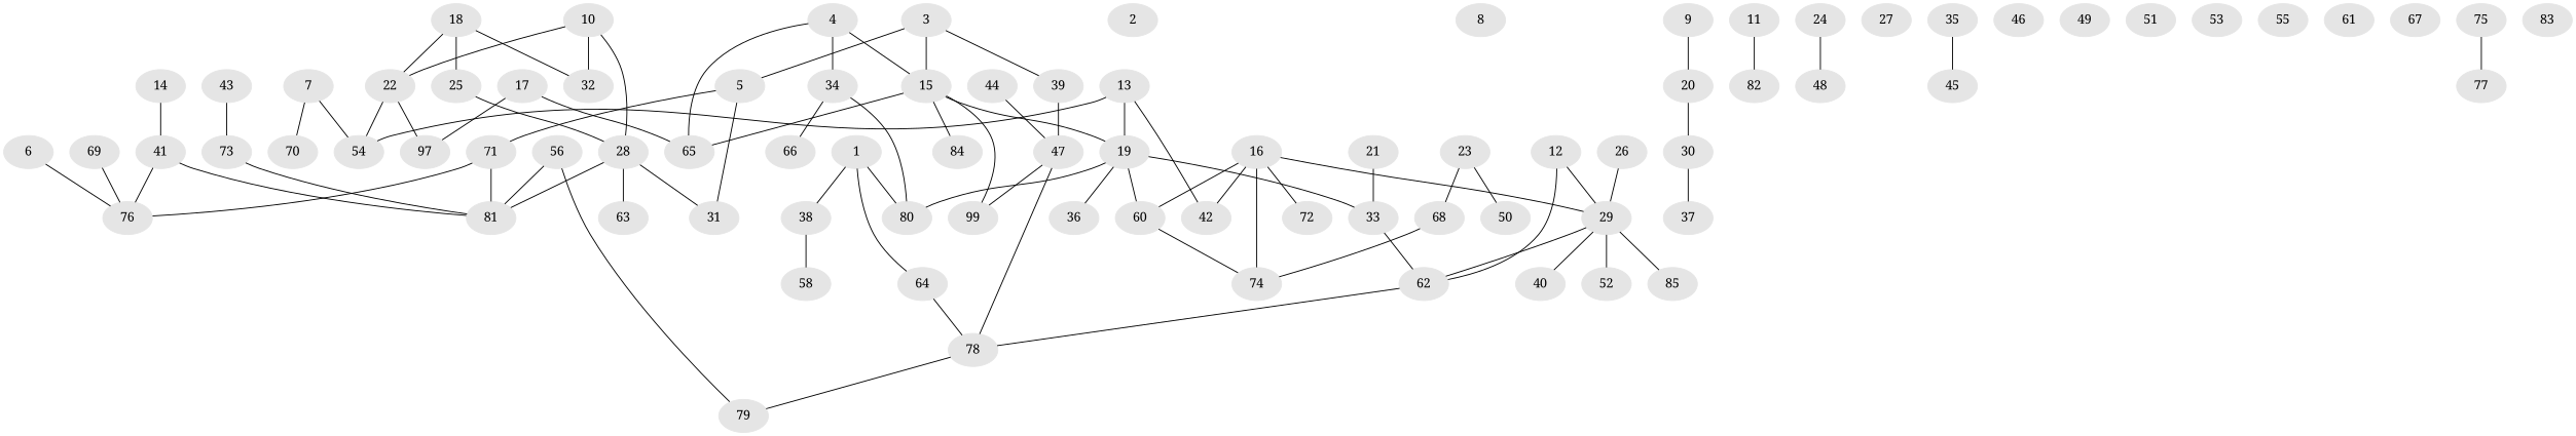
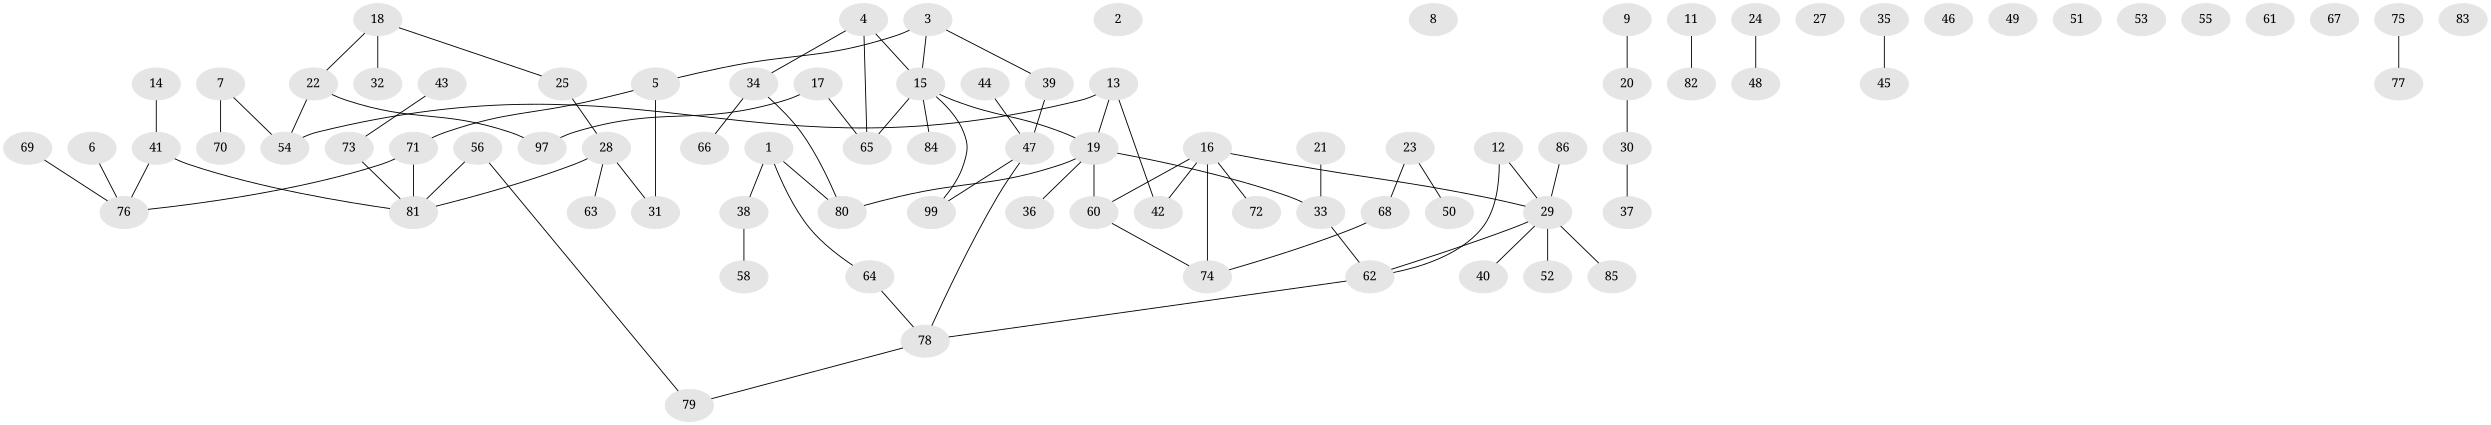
  graph {
    fontname="Noto Serif"
    node [color=gray90 fontname="Noto Serif" style=filled]
    edge [fontname="Noto Serif"]
    1
    38
    64
    80
    58
    78
    2
    3
    5
    15
    39
    31
    71
    65
    19
    n16 [label=99]
    84
    47
    4
    34
    66
    76
    81
    6
    7
    54
    70
    8
    9
    20
    30
-   10
    22
    28
    32
    n36 [label=97]
    63
    11
    82
    12
    29
    62
    40
    52
    85
    13
    42
    60
    33
    36
    14
    41
    16
    72
    74
    17
    18
    25
    37
    21
    23
    50
    68
    24
    48
-   26
+   26 [label=86]
    27
    35
    45
    43
    73
    44
    46
    79
    49
    51
    53
    55
    56
    61
    67
    69
    75
    77
    83
    1 -- 38
    1 -- 64
    1 -- 80
    38 -- 58
    64 -- 78
    78 -- 79
    3 -- 5
    3 -- 15
    3 -- 39
    5 -- 31
    5 -- 71
    15 -- 65
    15 -- 19
    15 -- n16
    15 -- 84
    39 -- 47
    71 -- 76
    71 -- 81
    19 -- 80
    19 -- 60
    19 -- 33
    19 -- 36
    47 -- 78
    47 -- n16
    4 -- 15
    4 -- 65
    4 -- 34
    34 -- 80
    34 -- 66
    6 -- 76
    7 -- 54
    7 -- 70
    9 -- 20
    20 -- 30
    30 -- 37
-   10 -- 22
-   10 -- 28
-   10 -- 32
    22 -- 54
    22 -- n36
    28 -- 31
    28 -- 81
    28 -- 63
    11 -- 82
    12 -- 29
    12 -- 62
    29 -- 62
    29 -- 40
    29 -- 52
    29 -- 85
    62 -- 78
    13 -- 19
    13 -- 54
    13 -- 42
    60 -- 74
    33 -- 62
    14 -- 41
    41 -- 76
    41 -- 81
    16 -- 29
    16 -- 42
    16 -- 60
    16 -- 72
    16 -- 74
    17 -- 65
    17 -- n36
    18 -- 22
    18 -- 32
    18 -- 25
    25 -- 28
    21 -- 33
    23 -- 50
    23 -- 68
    68 -- 74
    24 -- 48
    26 -- 29
    35 -- 45
    43 -- 73
    73 -- 81
    44 -- 47
    56 -- 81
    56 -- 79
    69 -- 76
    75 -- 77
  }
